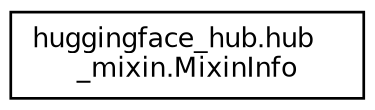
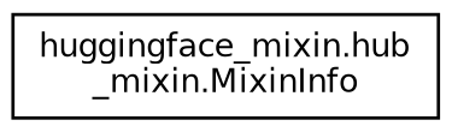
  digraph {
    rankdir=LR
    fontname="DejaVu Sans"
-   n1 [color=black fillcolor=white fontname="DejaVu Sans" fontsize=10 height=0.2 label="huggingface_hub.hub\l_mixin.MixinInfo" shape=record style=filled width=0.4]
+   n1 [color=black fillcolor=white fontname="DejaVu Sans" fontsize=10 height=0.2 label="huggingface_mixin.hub\l_mixin.MixinInfo" shape=record style=filled width=0.4]
  }
